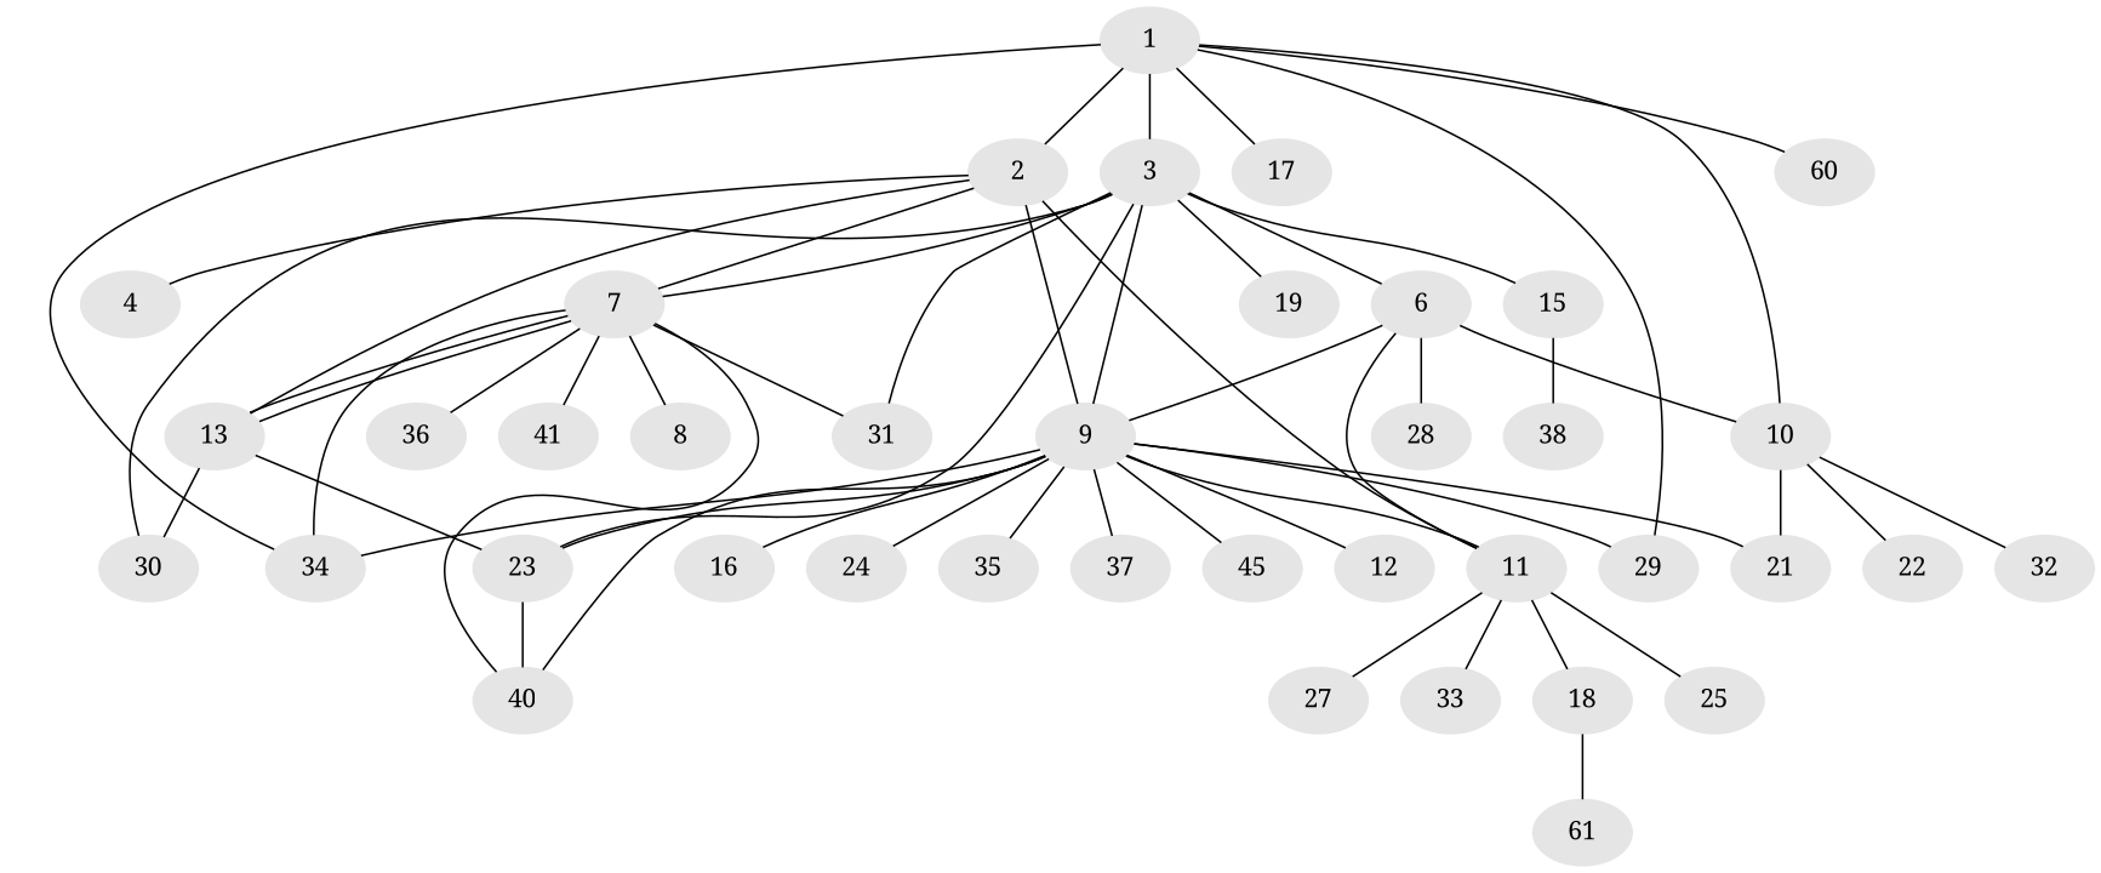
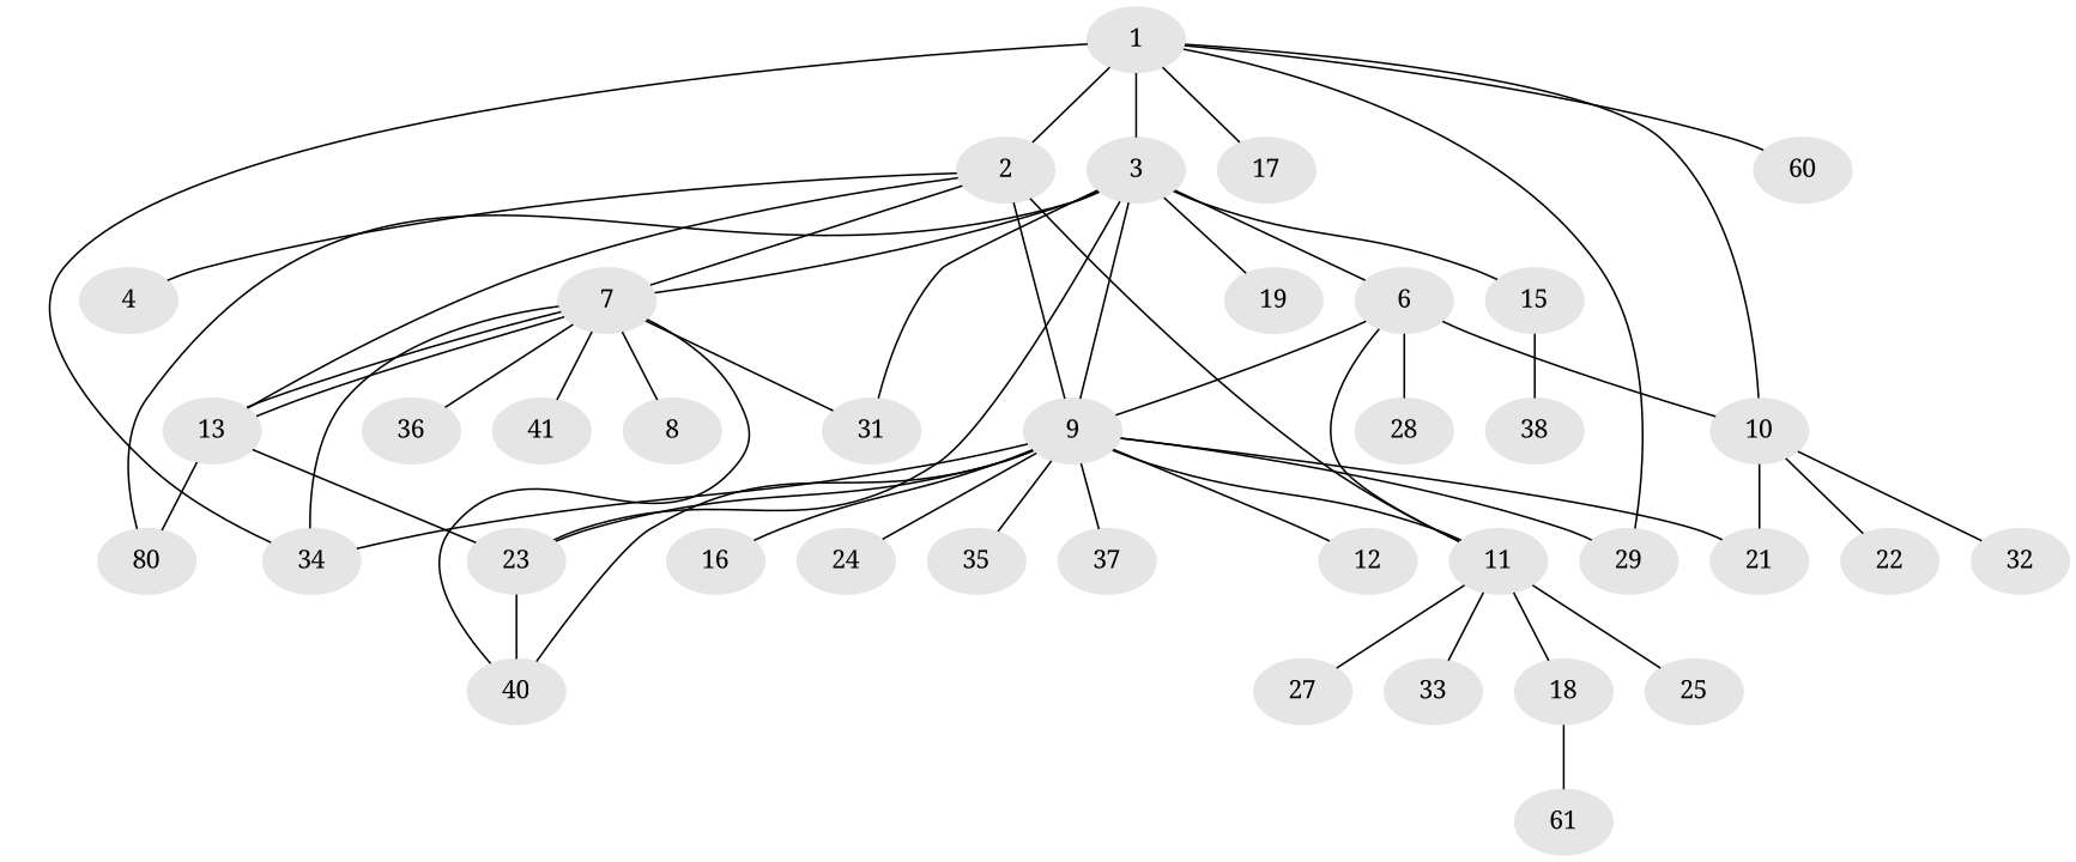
  graph {
    fontname="Noto Serif"
    node [color=gray90 fontname="Noto Serif" style=filled]
    edge [fontname="Noto Serif"]
    2 [super="+14+58+51+65+57"]
    4
    7
    9
    11
    13
    1
    3 [super="+44+42+56+39+20+5"]
    10
    17
    29 [super="+52+46"]
    34
    60
    6
    15
    19
    23 [super="+47+63"]
-   30
+   30 [label=80]
    31
    21
    22
    32
    8
    36
    40
    41 [super="+48"]
    12
    16
    24
    35
    37
-   45
    18
    25
    27
    33
    28 [super="+49"]
    38
    61
    2 -- 4
    2 -- 7
    2 -- 9 [weight=2]
    2 -- 11
    2 -- 13
    7 -- 13
    7 -- 13
    7 -- 34
    7 -- 31
    7 -- 8
    7 -- 36
    7 -- 40
    7 -- 41
    9 -- 11
    9 -- 29
    9 -- 34
    9 -- 23
    9 -- 21
    9 -- 40
    9 -- 12
    9 -- 16
    9 -- 24
    9 -- 35
    9 -- 37
-   9 -- 45
    11 -- 18
    11 -- 25
    11 -- 27
    11 -- 33
    13 -- 23
    13 -- 30
    1 -- 2
    1 -- 3 [weight=3]
    1 -- 10
    1 -- 17
    1 -- 29
    1 -- 34
    1 -- 60
    3 -- 7
    3 -- 9
    3 -- 6
    3 -- 15
    3 -- 19
    3 -- 23
    3 -- 30
    3 -- 31
    10 -- 21
    10 -- 22
    10 -- 32
    6 -- 9
    6 -- 11
    6 -- 10
    6 -- 28
    15 -- 38
    23 -- 40
    18 -- 61
  }
